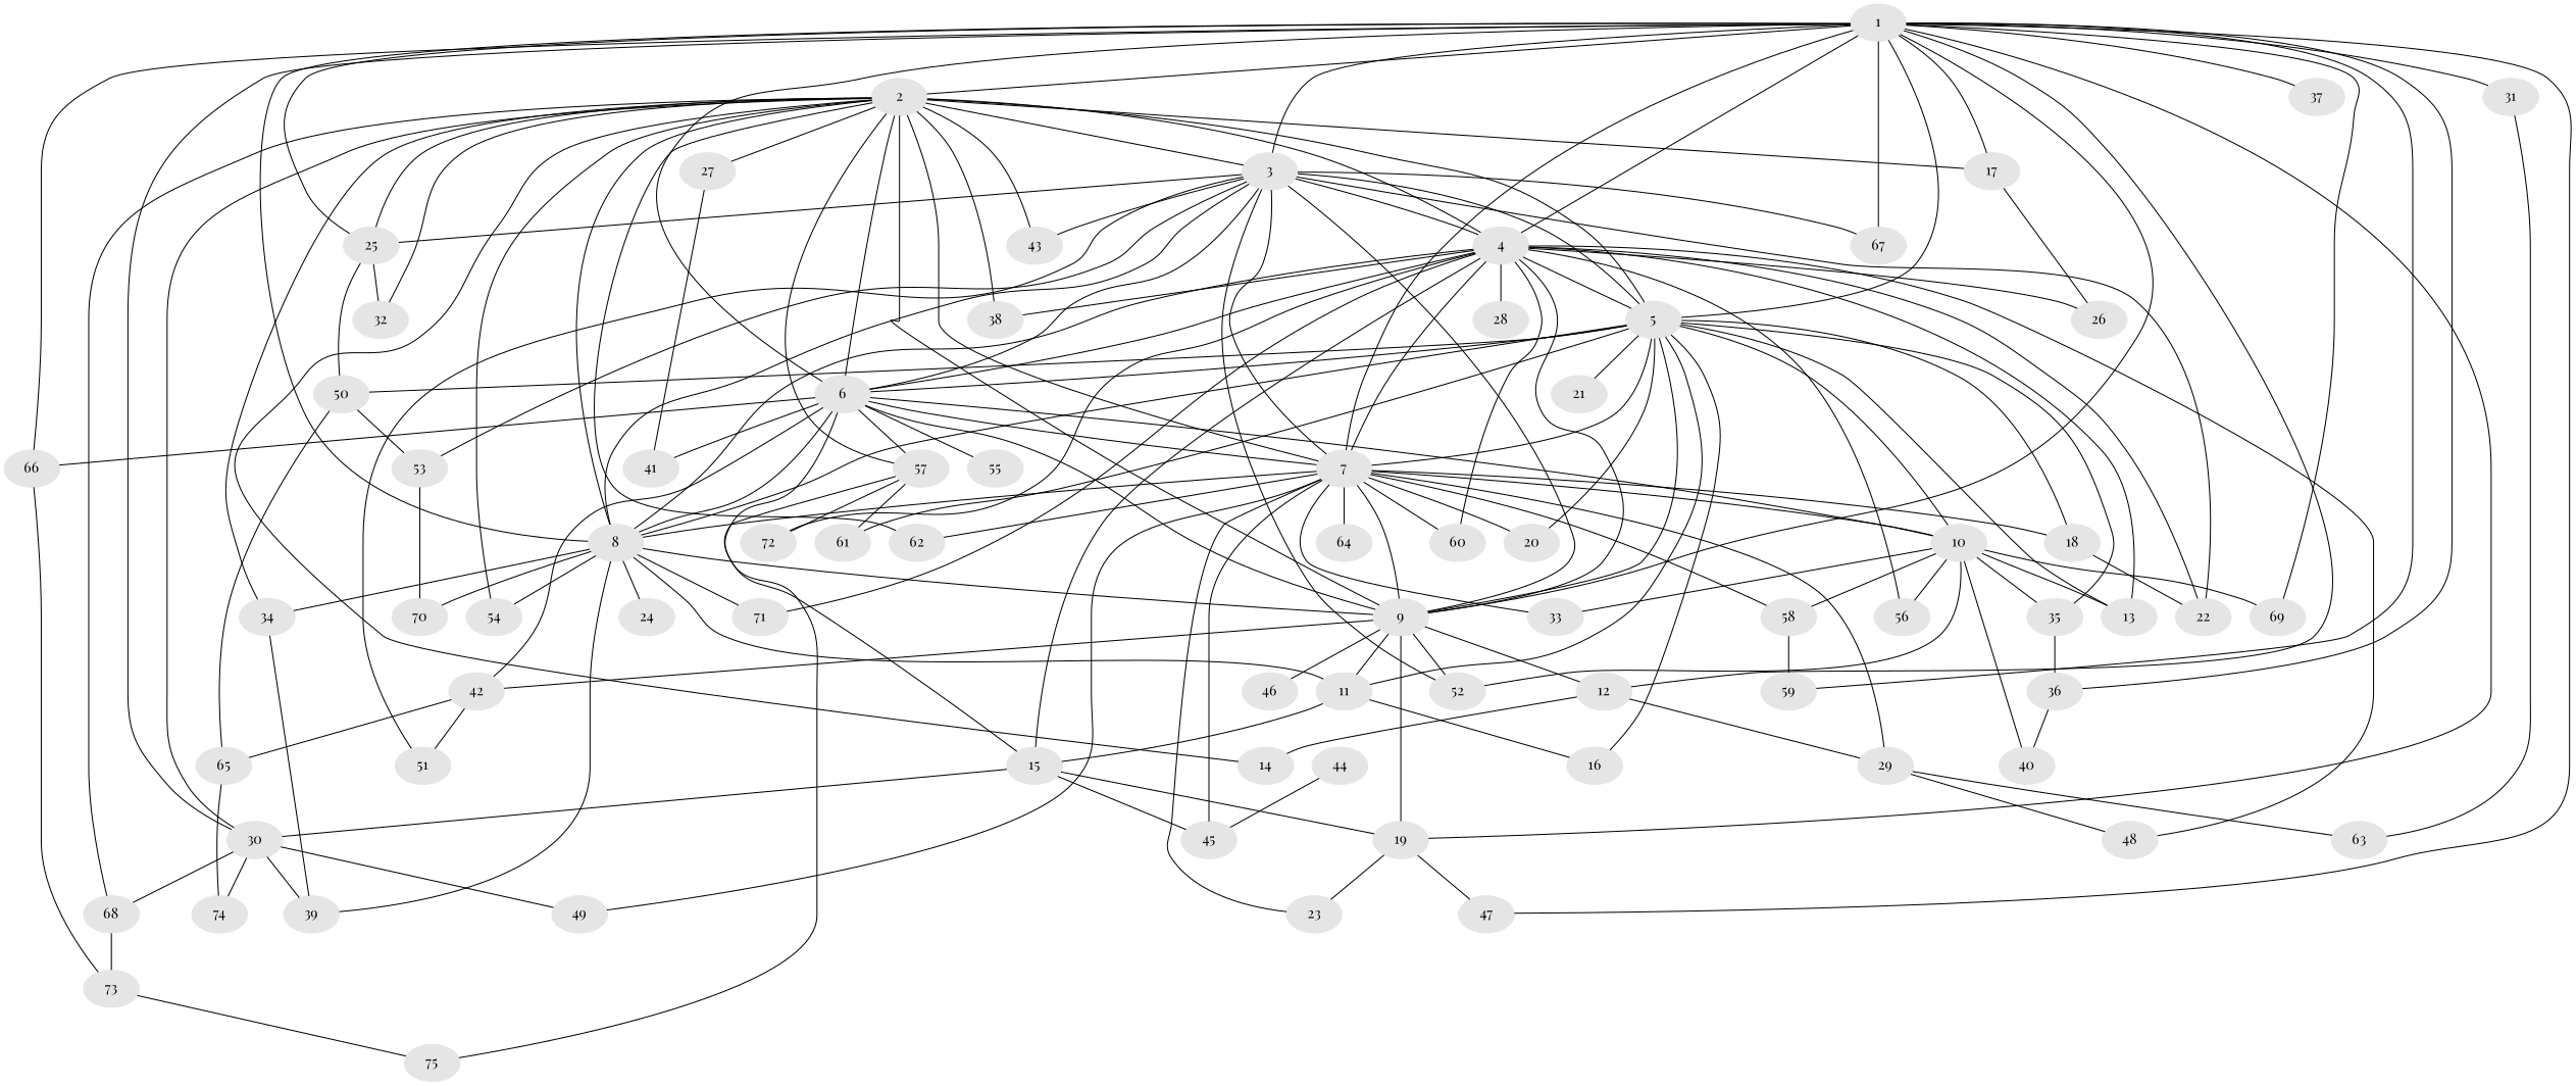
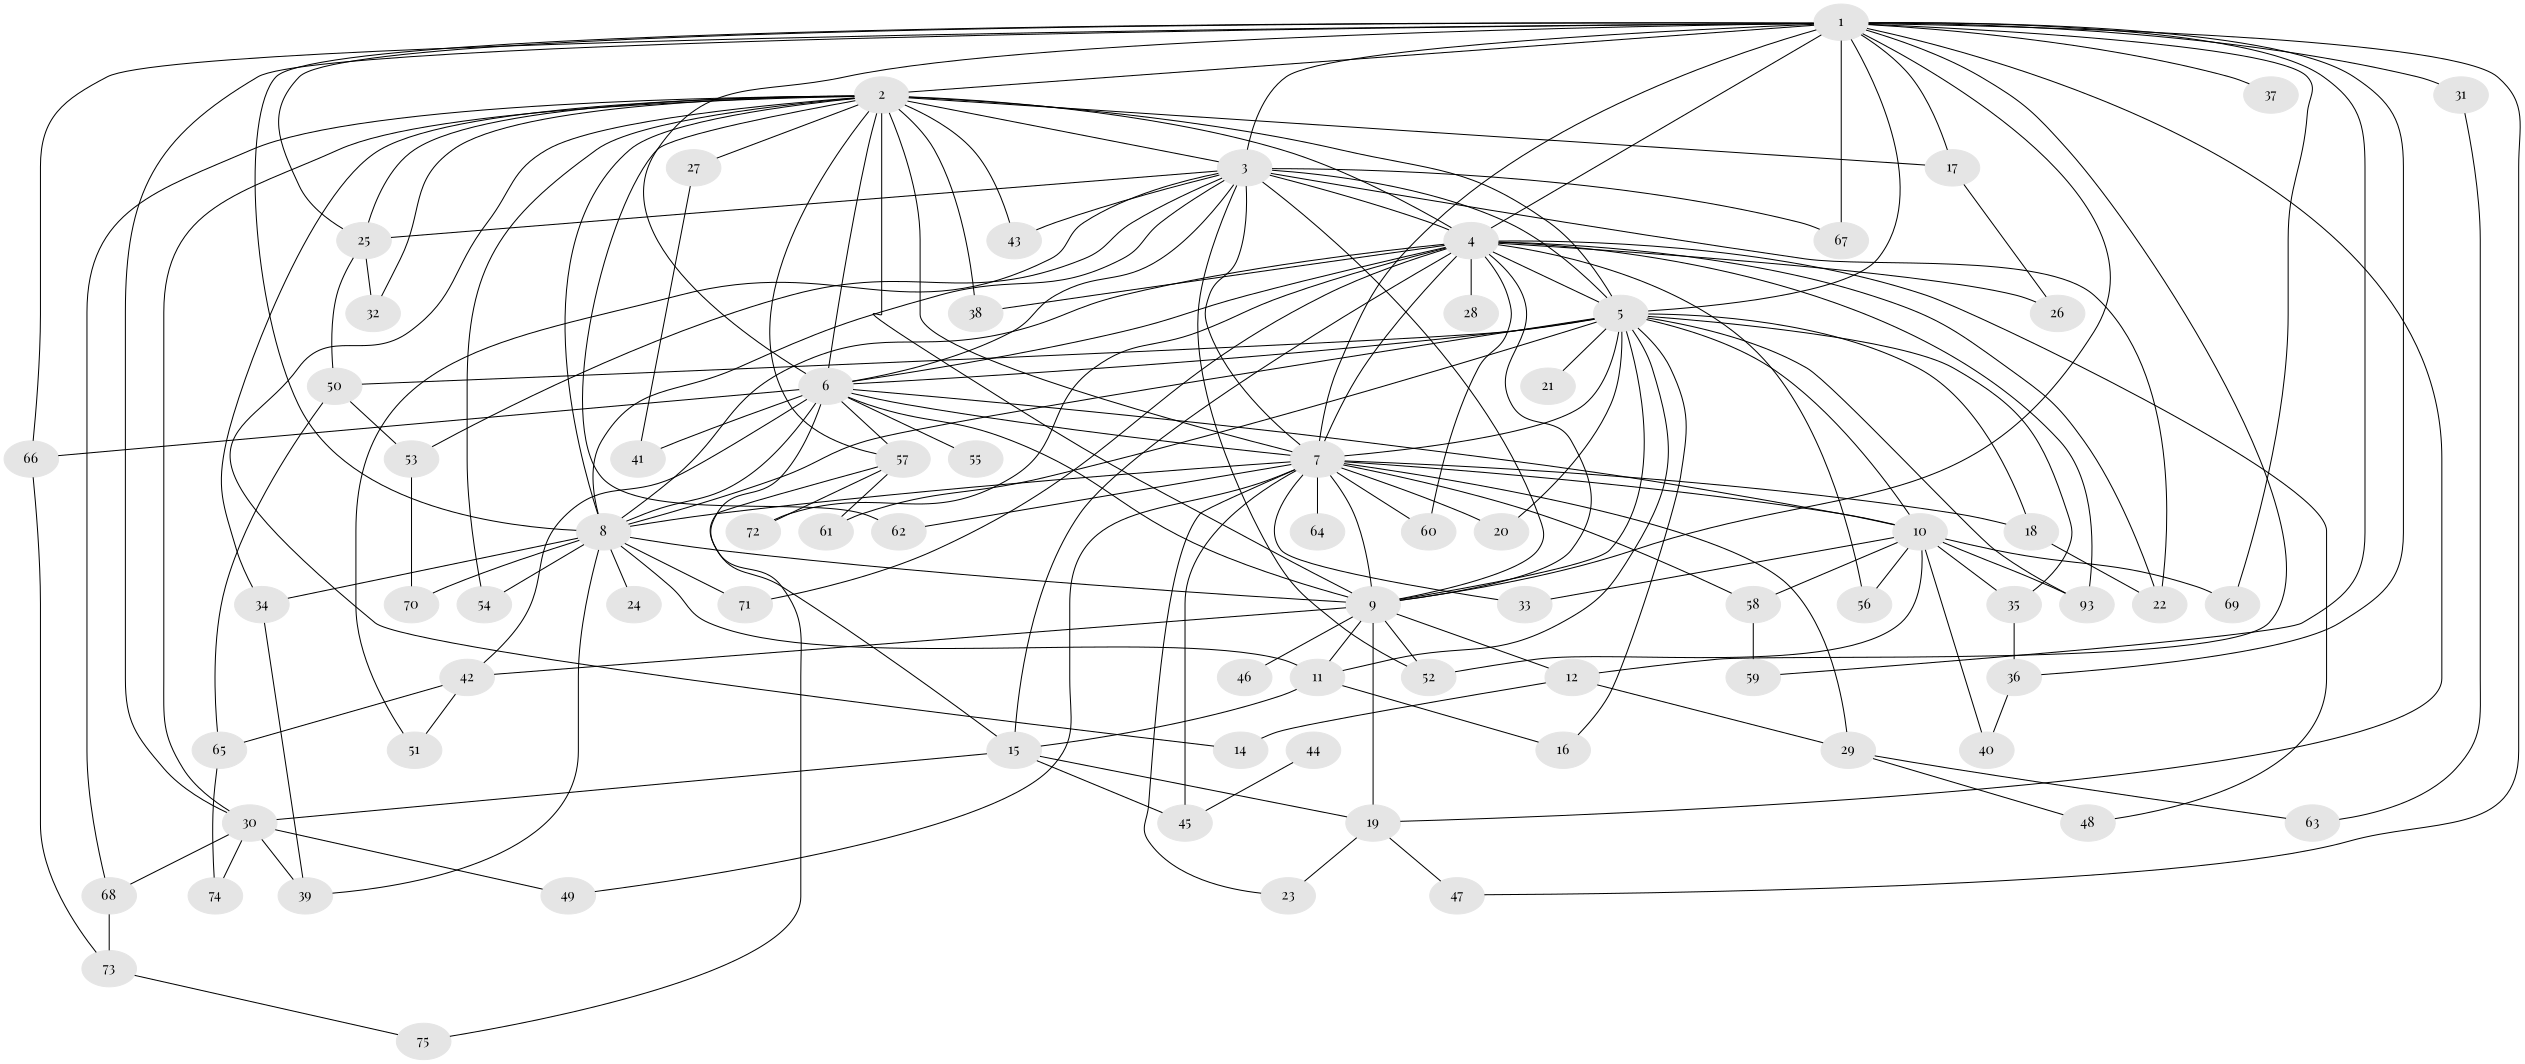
  graph {
    fontname="Playfair Display"
    node [color=gray90 fontname="Playfair Display" style=filled]
    edge [fontname="Playfair Display" weight=1.0]
    1
    2
    3
    4
    5
    6
    7
    8
    9
    12
    17
    19
    25
    30
    31
    36
    37
    47
    59
    66
    67
    69
    14
    27
    32
    34
    38
    43
    54
    57
    62
    68
    22
    51
    52
    53
-   13
+   13 [label=93]
    15
    26
    28
    48
    56
    60
    71
    72
    10
    11
    16
    18
    20
    21
    35
    50
    61
    41
    42
    55
    23
    29
    33
    45
    49
    58
    64
    24
    39
    70
    46
    74
    63
    40
    73
    75
    65
    44
    1 -- 2 [weight=3.0]
    1 -- 3
    1 -- 4
    1 -- 5 [weight=2.0]
    1 -- 6
    1 -- 7
    1 -- 8
    1 -- 9
    1 -- 12
    1 -- 17
    1 -- 19
    1 -- 25 [weight=2.0]
    1 -- 30
    1 -- 31
    1 -- 36
    1 -- 37
    1 -- 47
    1 -- 59
    1 -- 66
    1 -- 67
    1 -- 69
    2 -- 3 [weight=2.0]
    2 -- 4 [weight=3.0]
    2 -- 5 [weight=2.0]
    2 -- 6 [weight=2.0]
    2 -- 7 [weight=2.0]
    2 -- 8 [weight=2.0]
    2 -- 9 [weight=3.0]
    2 -- 17 [weight=2.0]
    2 -- 25
    2 -- 30
    2 -- 14
    2 -- 27
    2 -- 32
    2 -- 34
    2 -- 38
    2 -- 43
    2 -- 54
    2 -- 57
    2 -- 62
    2 -- 68
    3 -- 4 [weight=2.0]
    3 -- 5 [weight=2.0]
    3 -- 6
    3 -- 7
    3 -- 8
    3 -- 9
    3 -- 25
    3 -- 67
    3 -- 43
    3 -- 22 [weight=2.0]
    3 -- 51
    3 -- 52
    3 -- 53
    4 -- 5
    4 -- 6
    4 -- 7
    4 -- 8
    4 -- 9
    4 -- 38
    4 -- 22
    4 -- 13
    4 -- 15 [weight=2.0]
    4 -- 26 [weight=2.0]
    4 -- 28
    4 -- 48
    4 -- 56
    4 -- 60
    4 -- 71
    4 -- 72
    5 -- 6
    5 -- 7
    5 -- 8
    5 -- 9
    5 -- 13
    5 -- 10
    5 -- 11
    5 -- 16
    5 -- 18
    5 -- 20
    5 -- 21
    5 -- 35
    5 -- 50
    5 -- 61
    6 -- 7
    6 -- 8 [weight=3.0]
    6 -- 9
    6 -- 66
    6 -- 57
    6 -- 15 [weight=2.0]
    6 -- 10
    6 -- 41
    6 -- 42
    6 -- 55
    7 -- 8
    7 -- 9 [weight=3.0]
    7 -- 62
    7 -- 60
    7 -- 10
    7 -- 18
    7 -- 20
    7 -- 23
    7 -- 29
    7 -- 33
    7 -- 45
    7 -- 49
    7 -- 58
    7 -- 64
    8 -- 9 [weight=2.0]
    8 -- 34
    8 -- 54
    8 -- 71
    8 -- 11
    8 -- 24
    8 -- 39
    8 -- 70
    9 -- 12
    9 -- 19 [weight=2.0]
    9 -- 52
    9 -- 11
    9 -- 42
    9 -- 46
    12 -- 14
    12 -- 29
    17 -- 26 [weight=2.0]
    19 -- 47
    19 -- 23
    25 -- 32
    25 -- 50
    30 -- 68
    30 -- 49
    30 -- 39
    30 -- 74
    31 -- 63
    36 -- 40
    66 -- 73
    27 -- 41
    34 -- 39
    57 -- 72
    57 -- 61
    57 -- 75
    68 -- 73
    53 -- 70
    15 -- 19
    15 -- 30
    15 -- 45
    10 -- 69
    10 -- 52
    10 -- 13
    10 -- 56
    10 -- 35
    10 -- 33
    10 -- 58
    10 -- 40
    11 -- 15
    11 -- 16
    18 -- 22
    35 -- 36
    50 -- 53
    50 -- 65
    42 -- 51
    42 -- 65
    29 -- 48
    29 -- 63
    58 -- 59
    73 -- 75
    65 -- 74
    44 -- 45
  }
